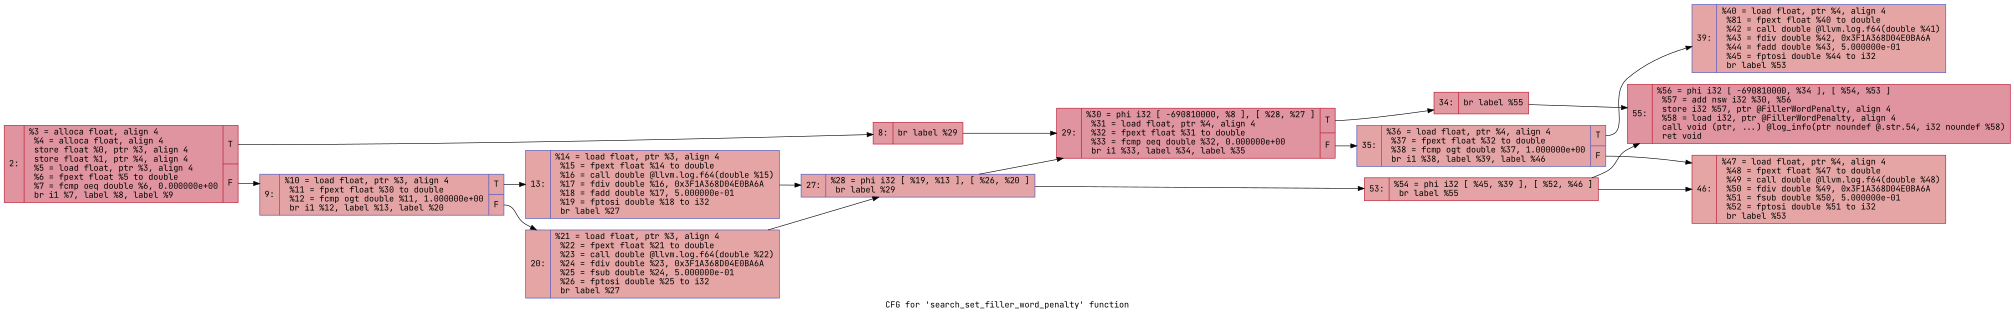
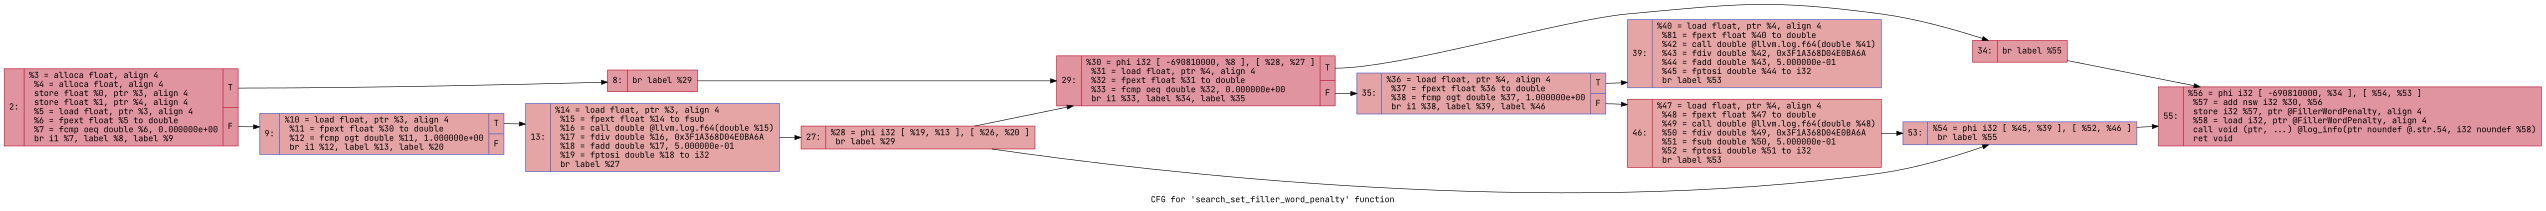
  digraph {
    fontname="JetBrains Mono"
    label="CFG for 'search_set_filler_word_penalty' function"
    rankdir=LR
    node [color="#3d50c3ff" fillcolor="#c32e3170" fontname="JetBrains Mono" shape=record style=filled]
    edge [fontname="JetBrains Mono"]
    n1 [color="#b70d28ff" fillcolor="#b70d2870" label="{2:\l|  %3 = alloca float, align 4\l  %4 = alloca float, align 4\l  store float %0, ptr %3, align 4\l  store float %1, ptr %4, align 4\l  %5 = load float, ptr %3, align 4\l  %6 = fpext float %5 to double\l  %7 = fcmp oeq double %6, 0.000000e+00\l  br i1 %7, label %8, label %9\l|{<s0>T|<s1>F}}"]
    n2 [color="#b70d28ff" fillcolor="#bb1b2c70" label="{8:\l|  br label %29\l}"]
    n3 [label="{9:\l|  %10 = load float, ptr %3, align 4\l  %11 = fpext float %30 to double\l  %12 = fcmp ogt double %11, 1.000000e+00\l  br i1 %12, label %13, label %20\l|{<s0>T|<s1>F}}"]
    n4 [color="#b70d28ff" fillcolor="#b70d2870" label="{29:\l|  %30 = phi i32 [ -690810000, %8 ], [ %28, %27 ]\l  %31 = load float, ptr %4, align 4\l  %32 = fpext float %31 to double\l  %33 = fcmp oeq double %32, 0.000000e+00\l  br i1 %33, label %34, label %35\l|{<s0>T|<s1>F}}"]
-   n5 [fillcolor="#c5333470" label="{13:\l|  %14 = load float, ptr %3, align 4\l  %15 = fpext float %14 to double\l  %16 = call double @llvm.log.f64(double %15)\l  %17 = fdiv double %16, 0x3F1A368D04E0BA6A\l  %18 = fadd double %17, 5.000000e-01\l  %19 = fptosi double %18 to i32\l  br label %27\l}"]
-   n6 [fillcolor="#c5333470" label="{20:\l|  %21 = load float, ptr %3, align 4\l  %22 = fpext float %21 to double\l  %23 = call double @llvm.log.f64(double %22)\l  %24 = fdiv double %23, 0x3F1A368D04E0BA6A\l  %25 = fsub double %24, 5.000000e-01\l  %26 = fptosi double %25 to i32\l  br label %27\l}"]
+   n5 [fillcolor="#c5333470" label="{13:\l|  %14 = load float, ptr %3, align 4\l  %15 = fpext float %14 to fsub\l  %16 = call double @llvm.log.f64(double %15)\l  %17 = fdiv double %16, 0x3F1A368D04E0BA6A\l  %18 = fadd double %17, 5.000000e-01\l  %19 = fptosi double %18 to i32\l  br label %27\l}"]
    n7 [color="#b70d28ff" fillcolor="#bb1b2c70" label="{34:\l|  br label %55\l}"]
-   n8 [label="{35:\l|  %36 = load float, ptr %4, align 4\l  %37 = fpext float %32 to double\l  %38 = fcmp ogt double %37, 1.000000e+00\l  br i1 %38, label %39, label %46\l|{<s0>T|<s1>F}}"]
-   n9 [label="{27:\l|  %28 = phi i32 [ %19, %13 ], [ %26, %20 ]\l  br label %29\l}"]
+   n8 [label="{35:\l|  %36 = load float, ptr %4, align 4\l  %37 = fpext float %36 to double\l  %38 = fcmp ogt double %37, 1.000000e+00\l  br i1 %38, label %39, label %46\l|{<s0>T|<s1>F}}"]
+   n9 [color="#b70d28ff" label="{27:\l|  %28 = phi i32 [ %19, %13 ], [ %26, %20 ]\l  br label %29\l}"]
    n10 [color="#b70d28ff" fillcolor="#b70d2870" label="{55:\l|  %56 = phi i32 [ -690810000, %34 ], [ %54, %53 ]\l  %57 = add nsw i32 %30, %56\l  store i32 %57, ptr @FillerWordPenalty, align 4\l  %58 = load i32, ptr @FillerWordPenalty, align 4\l  call void (ptr, ...) @log_info(ptr noundef @.str.54, i32 noundef %58)\l  ret void\l}"]
    n11 [fillcolor="#c5333470" label="{39:\l|  %40 = load float, ptr %4, align 4\l  %81 = fpext float %40 to double\l  %42 = call double @llvm.log.f64(double %41)\l  %43 = fdiv double %42, 0x3F1A368D04E0BA6A\l  %44 = fadd double %43, 5.000000e-01\l  %45 = fptosi double %44 to i32\l  br label %53\l}"]
    n12 [color="#b70d28ff" fillcolor="#c5333470" label="{46:\l|  %47 = load float, ptr %4, align 4\l  %48 = fpext float %47 to double\l  %49 = call double @llvm.log.f64(double %48)\l  %50 = fdiv double %49, 0x3F1A368D04E0BA6A\l  %51 = fsub double %50, 5.000000e-01\l  %52 = fptosi double %51 to i32\l  br label %53\l}"]
-   n13 [color="#b70d28ff" label="{53:\l|  %54 = phi i32 [ %45, %39 ], [ %52, %46 ]\l  br label %55\l}"]
+   n13 [label="{53:\l|  %54 = phi i32 [ %45, %39 ], [ %52, %46 ]\l  br label %55\l}"]
    n1 -> n2 [tailport=s0]
    n1 -> n3 [tailport=s1]
    n2 -> n4
    n3 -> n5 [tailport=s0]
-   n3 -> n6 [tailport=s1]
    n4 -> n7 [tailport=s0]
    n4 -> n8 [tailport=s1]
    n5 -> n9
-   n6 -> n9
    n7 -> n10
    n8 -> n11 [tailport=s0]
    n8 -> n12 [tailport=s1]
    n9 -> n4
    n9 -> n13
-   n13 -> n12
+   n12 -> n13
    n13 -> n10
  }
